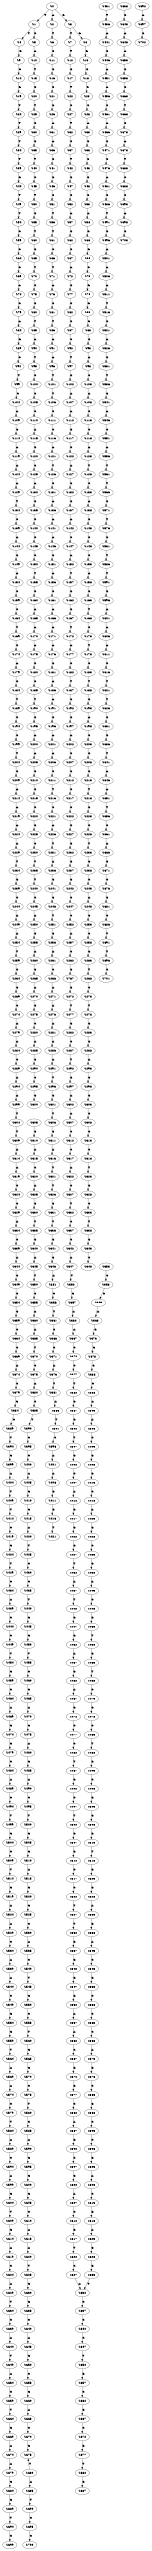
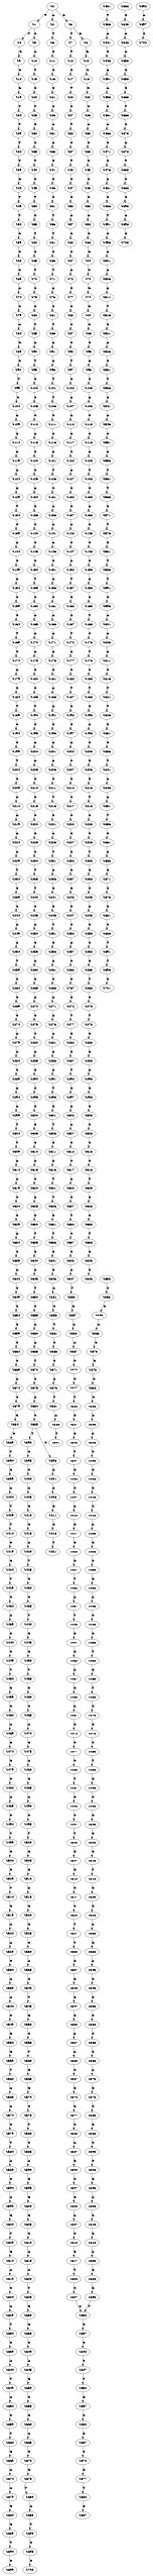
  strict digraph {
    S0
    S1
    S2
    S3
    S4
    S5
    S6
    S7
    S8
    S9
    S10
    S11
    S12
    S13
    S14
    S15
    S16
    S17
    S18
    S19
    S20
    S21
    S22
    S23
    S24
    S25
    S26
    S27
    S28
    S29
    S30
    S31
    S32
    S33
    S34
    S35
    S36
    S37
    S38
    S39
    S40
    S41
    S42
    S43
    S44
    S45
    S46
    S47
    S48
    S49
    S50
    S51
    S52
    S53
    S54
    S55
    S56
    S57
    S58
    S59
    S60
    S61
    S62
    S63
    S64
    S65
    S66
    S67
    S68
    S69
    S70
    S71
    S72
    S73
    S74
    S75
    S76
    S77
    S78
    S79
    S80
    S81
    S82
    S83
    S84
    S85
    S86
    S87
    S88
    S89
    S90
    S91
    S92
    S93
    S94
    S95
    S96
    S97
    S98
    S99
    S100
    S101
    S102
    S103
    S104
    S105
    S106
    S107
    S108
    S109
    S110
    S111
    S112
    S113
    S114
    S115
    S116
    S117
    S118
    S119
    S120
    S121
    S122
    S123
    S124
    S125
    S126
    S127
    S128
    S129
    S130
    S131
    S132
    S133
    S134
    S135
    S136
    S137
    S138
    S139
    S140
    S141
    S142
    S143
    S144
    S145
    S146
    S147
    S148
    S149
    S150
    S151
    S152
    S153
    S154
    S155
    S156
    S157
    S158
    S159
    S160
    S161
    S162
    S163
    S164
    S165
    S166
    S167
    S168
    S169
    S170
    S171
    S172
    S173
    S174
    S175
    S176
    S177
    S178
    S179
    S180
    S181
    S182
    S183
    S184
    S185
    S186
    S187
    S188
    S189
    S190
    S191
    S192
    S193
    S194
    S195
    S196
    S197
    S198
    S199
    S200
    S201
    S202
    S203
    S204
    S205
    S206
    S207
    S208
    S209
    S210
    S211
    S212
    S213
    S214
    S215
    S216
    S217
    S218
    S219
    S220
    S221
    S222
    S223
    S224
    S225
    S226
    S227
    S228
    S229
    S230
    S231
    S232
    S233
    S234
    S235
    S236
    S237
    S238
    S239
    S240
    S241
    S242
    S243
    S244
    S245
    S246
    S247
    S248
    S249
    S250
    S251
    S252
    S253
    S254
    S255
    S256
    S257
    S258
    S259
    S260
    S261
    S262
    S263
    S264
    S265
    S266
    n268 [label=S767]
    S268
    S269
    S270
    S271
    S272
    S273
    S274
    S275
    S276
    S277
    S278
    S279
    S280
    S281
    S282
    S283
    S284
    S285
    S286
    S287
    S288
    S289
    S290
    S291
    S292
    S293
    S294
    S295
    S296
    S297
    S298
    S299
    S300
    S301
    S302
    S303
    S304
    S305
    S306
    S307
    S308
    S309
    S310
    S311
    S312
    S313
    S314
    S315
    S316
    S317
    S318
    S319
    S320
    S321
    S322
    S323
    S324
    S325
    S326
    S327
    S328
    S329
    S330
    S331
    S332
    S333
    S334
    S335
    S336
    S337
    S338
    S339
    S340
    S341
    S342
    S343
    S344
    S345
    S346
    S347
    S348
    S349
    S350
    S351
    S352
    S354
    S355
    S356
    S357
    S353
    S358
    S359
    S360
    S361
    S362
    S363
    S364
    S365
    S366
    S367
    S368
    S369
    S370
    S371
    S372
    S373
    S374
    S375
    S376
    S377
    S378
    S379
    S380
    S381
    S382
    S383
    S384
    S385
    S386
    S387
    S388
    S389
    S390
    S391
    S392
    S393
    S394
    S395
    S396
    S397
    S398
    S399
    S400
    S401
    S402
    S403
    S404
    S405
    S406
    S407
    S408
    S409
    S410
    S411
    S412
    S413
    S414
    S415
    S416
    S417
    S418
    S419
    S420
    S421
    S422
    S423
    S424
    S425
    S427
    S428
    S429
    S430
    S432
    S433
    S434
    S435
    S431
    S436
    S437
    S438
    S439
    S440
    S441
    S442
    S443
    S444
    S445
    S446
    S447
    S448
    S449
    S450
    S451
    S452
    S453
    S454
    S455
    S456
    S457
    S458
    S459
    S460
    S461
    S462
    S463
    S464
    S465
    S466
    S467
    S468
    S469
    S470
    S471
    S472
    S473
    S474
    S475
    S476
    S477
    S478
    S479
    S480
    S481
    S482
    S483
    S484
    S485
    S486
    S487
    S488
    S489
    S490
    S491
    S492
    S493
    S494
    S495
    S496
    S497
    S498
    S499
    S500
    S501
    S502
    S503
    S504
    S505
    S506
    S507
    S508
    S509
    S510
    S511
    S512
    S513
    S514
    S515
    S516
    S517
    S518
    S519
    S520
    S521
    S522
    S523
    S524
    S525
    S526
    S527
    S528
    S529
    S530
    S531
    S532
    S533
    S534
    S535
    S536
    S537
    S538
    S539
    S540
    S541
    S542
    S543
    S544
    S545
    S546
    S547
    S548
    S549
    S550
    S551
    S552
    S553
    S554
    S555
    S556
    S557
    S558
    S559
    S560
    S561
    S562
    S563
    S564
    S565
    S566
    S567
    S568
    S569
    S570
    S571
    S572
    S573
    S574
    S575
    S576
    S577
    S578
    S579
    S580
    S581
    S582
    S583
    S584
    S585
    S586
    S587
    S588
    S589
    S590
    S591
    S592
    S593
    S594
    S595
    S596
    S597
    S598
    S599
    S600
    S601
    S602
    S603
    S604
    S605
    S606
    S607
    S608
    S609
    S610
    S611
    S612
    S613
    S614
    S615
    S616
    S617
    S618
    S619
    S620
    S621
    S622
    S623
    S624
    S625
    S626
    S627
    S628
    S629
    S630
    S631
    S632
    S633
    S634
    S635
    S636
    S637
    S639
    S640
    S641
    S642
    S638
    S643
    S644
    S645
    S646
    S647
    S648
    S649
    S650
    S651
    S652
    S653
    S654
    S655
    S656
    S657
    S658
    S659
    S660
    S661
    S662
    S663
    S664
    S665
    S666
    S667
    S668
    S669
    S670
    S671
    S672
    S673
    S674
    S675
    S676
    S677
    S678
    S679
    S680
    S681
    S682
    S683
    S684
    S685
    S686
    S687
    S688
    S689
    S690
    S691
    S693
    S694
    S695
    S696
    S692
    S697
    S698
    S699
    S700
    S701
    S702
    S703
    S0 -> S1 [label=T]
    S0 -> S2 [label=A]
    S0 -> S3 [label=G]
    S1 -> S4 [label=T]
    S1 -> S5 [label=C]
    S2 -> S6 [label=T]
    S3 -> S7 [label=T]
    S3 -> S8 [label=G]
    S4 -> S9 [label=G]
    S5 -> S10 [label=A]
    S6 -> S11 [label=G]
    S7 -> S12 [label=T]
    S8 -> S13 [label=G]
    S9 -> S14 [label=C]
    S10 -> S15 [label=T]
    S11 -> S16 [label=G]
    S12 -> S17 [label=G]
    S13 -> S18 [label=G]
    S14 -> S19 [label=G]
    S15 -> S20 [label=G]
    S16 -> S21 [label=C]
    S17 -> S22 [label=T]
    S18 -> S23 [label=C]
    S19 -> S24 [label=T]
    S20 -> S25 [label=T]
    S21 -> S26 [label=G]
    S22 -> S27 [label=C]
    S23 -> S28 [label=C]
    S24 -> S29 [label=T]
    S25 -> S30 [label=G]
    S26 -> S31 [label=A]
    S27 -> S32 [label=T]
    S28 -> S33 [label=A]
    S29 -> S34 [label=T]
    S30 -> S35 [label=G]
    S31 -> S36 [label=A]
    S32 -> S37 [label=C]
    S33 -> S38 [label=G]
    S34 -> S39 [label=T]
    S35 -> S40 [label=T]
    S36 -> S41 [label=C]
    S37 -> S42 [label=T]
    S38 -> S43 [label=C]
    S39 -> S44 [label=G]
    S40 -> S45 [label=C]
    S41 -> S46 [label=G]
    S42 -> S47 [label=G]
    S43 -> S48 [label=G]
    S44 -> S49 [label=T]
    S45 -> S50 [label=T]
    S46 -> S51 [label=C]
    S47 -> S52 [label=C]
    S48 -> S53 [label=G]
    S49 -> S54 [label=T]
    S50 -> S55 [label=G]
    S51 -> S56 [label=T]
    S52 -> S57 [label=A]
    S53 -> S58 [label=A]
    S54 -> S59 [label=C]
    S55 -> S60 [label=T]
    S56 -> S61 [label=T]
    S57 -> S62 [label=G]
    S58 -> S63 [label=G]
    S59 -> S64 [label=C]
    S60 -> S65 [label=G]
    S61 -> S66 [label=C]
    S62 -> S67 [label=C]
    S63 -> S68 [label=G]
    S64 -> S69 [label=C]
    S65 -> S70 [label=T]
    S66 -> S71 [label=T]
    S67 -> S72 [label=A]
    S68 -> S73 [label=C]
    S69 -> S74 [label=A]
    S70 -> S75 [label=C]
    S71 -> S76 [label=A]
    S72 -> S77 [label=G]
    S73 -> S78 [label=G]
    S74 -> S79 [label=C]
    S75 -> S80 [label=G]
    S76 -> S81 [label=C]
    S77 -> S82 [label=C]
    S78 -> S83 [label=G]
    S79 -> S84 [label=A]
    S80 -> S85 [label=T]
    S81 -> S86 [label=T]
    S82 -> S87 [label=C]
    S83 -> S88 [label=G]
    S84 -> S89 [label=G]
    S85 -> S90 [label=A]
    S86 -> S91 [label=A]
    S87 -> S92 [label=C]
    S88 -> S93 [label=G]
    S89 -> S94 [label=C]
    S90 -> S95 [label=T]
    S91 -> S96 [label=A]
    S92 -> S97 [label=T]
    S93 -> S98 [label=A]
    S94 -> S99 [label=T]
    S95 -> S100 [label=C]
    S96 -> S101 [label=T]
    S97 -> S102 [label=G]
    S98 -> S103 [label=C]
    S99 -> S104 [label=C]
    S100 -> S105 [label=C]
    S101 -> S106 [label=T]
    S102 -> S107 [label=A]
    S103 -> S108 [label=A]
    S104 -> S109 [label=A]
    S105 -> S110 [label=C]
    S106 -> S111 [label=C]
    S107 -> S112 [label=A]
    S108 -> S113 [label=C]
    S109 -> S114 [label=G]
    S110 -> S115 [label=A]
    S111 -> S116 [label=C]
    S112 -> S117 [label=G]
    S113 -> S118 [label=C]
    S114 -> S119 [label=A]
    S115 -> S120 [label=G]
    S116 -> S121 [label=A]
    S117 -> S122 [label=C]
    S118 -> S123 [label=A]
    S119 -> S124 [label=A]
    S120 -> S125 [label=C]
    S121 -> S126 [label=T]
    S122 -> S127 [label=A]
    S123 -> S128 [label=T]
    S124 -> S129 [label=A]
    S125 -> S130 [label=A]
    S126 -> S131 [label=C]
    S127 -> S132 [label=G]
    S128 -> S133 [label=C]
    S129 -> S134 [label=T]
    S130 -> S135 [label=G]
    S131 -> S136 [label=A]
    S132 -> S137 [label=G]
    S133 -> S138 [label=A]
    S134 -> S139 [label=C]
    S135 -> S140 [label=C]
    S136 -> S141 [label=A]
    S137 -> S142 [label=A]
    S138 -> S143 [label=G]
    S139 -> S144 [label=A]
    S140 -> S145 [label=C]
    S141 -> S146 [label=A]
    S142 -> S147 [label=C]
    S143 -> S148 [label=C]
    S144 -> S149 [label=G]
    S145 -> S150 [label=C]
    S146 -> S151 [label=G]
    S147 -> S152 [label=A]
    S148 -> S153 [label=C]
    S149 -> S154 [label=A]
    S150 -> S155 [label=T]
    S151 -> S156 [label=A]
    S152 -> S157 [label=T]
    S153 -> S158 [label=A]
    S154 -> S159 [label=C]
    S155 -> S160 [label=C]
    S156 -> S161 [label=C]
    S157 -> S162 [label=G]
    S158 -> S163 [label=C]
    S159 -> S164 [label=C]
    S160 -> S165 [label=A]
    S161 -> S166 [label=A]
    S162 -> S167 [label=G]
    S163 -> S168 [label=T]
    S164 -> S169 [label=T]
    S165 -> S170 [label=A]
    S166 -> S171 [label=A]
    S167 -> S172 [label=T]
    S168 -> S173 [label=C]
    S169 -> S174 [label=C]
    S170 -> S175 [label=A]
    S171 -> S176 [label=A]
    S172 -> S177 [label=A]
    S173 -> S178 [label=T]
    S174 -> S179 [label=A]
    S175 -> S180 [label=C]
    S176 -> S181 [label=G]
    S177 -> S182 [label=C]
    S178 -> S183 [label=C]
    S179 -> S184 [label=G]
    S180 -> S185 [label=C]
    S181 -> S186 [label=A]
    S182 -> S187 [label=T]
    S183 -> S188 [label=T]
    S184 -> S189 [label=T]
    S185 -> S190 [label=T]
    S186 -> S191 [label=A]
    S187 -> S192 [label=G]
    S188 -> S193 [label=G]
    S189 -> S194 [label=C]
    S190 -> S195 [label=G]
    S191 -> S196 [label=G]
    S192 -> S197 [label=G]
    S193 -> S198 [label=A]
    S194 -> S199 [label=C]
    S195 -> S200 [label=A]
    S196 -> S201 [label=A]
    S197 -> S202 [label=A]
    S198 -> S203 [label=C]
    S199 -> S204 [label=T]
    S200 -> S205 [label=A]
    S201 -> S206 [label=A]
    S202 -> S207 [label=C]
    S203 -> S208 [label=G]
    S204 -> S209 [label=G]
    S205 -> S210 [label=G]
    S206 -> S211 [label=C]
    S207 -> S212 [label=G]
    S208 -> S213 [label=G]
    S209 -> S214 [label=A]
    S210 -> S215 [label=G]
    S211 -> S216 [label=T]
    S212 -> S217 [label=C]
    S213 -> S218 [label=T]
    S214 -> S219 [label=A]
    S215 -> S220 [label=C]
    S216 -> S221 [label=C]
    S217 -> S222 [label=C]
    S218 -> S223 [label=G]
    S219 -> S224 [label=A]
    S220 -> S225 [label=G]
    S221 -> S226 [label=A]
    S222 -> S227 [label=G]
    S223 -> S228 [label=C]
    S224 -> S229 [label=A]
    S225 -> S230 [label=C]
    S226 -> S231 [label=T]
    S227 -> S232 [label=G]
    S228 -> S233 [label=T]
    S229 -> S234 [label=T]
    S230 -> S235 [label=T]
    S231 -> S236 [label=A]
    S232 -> S237 [label=G]
    S233 -> S238 [label=G]
    S234 -> S239 [label=G]
    S235 -> S240 [label=T]
    S236 -> S241 [label=G]
    S237 -> S242 [label=G]
    S238 -> S243 [label=C]
    S239 -> S244 [label=C]
    S240 -> S245 [label=C]
    S241 -> S246 [label=G]
    S242 -> S247 [label=C]
    S243 -> S248 [label=A]
    S244 -> S249 [label=A]
    S245 -> S250 [label=A]
    S246 -> S251 [label=T]
    S247 -> S252 [label=C]
    S248 -> S253 [label=G]
    S249 -> S254 [label=A]
    S250 -> S255 [label=G]
    S251 -> S256 [label=G]
    S252 -> S257 [label=A]
    S253 -> S258 [label=C]
    S254 -> S259 [label=T]
    S255 -> S260 [label=A]
    S256 -> S261 [label=A]
    S257 -> S262 [label=C]
    S258 -> S263 [label=G]
    S259 -> S264 [label=C]
    S260 -> S265 [label=G]
    S261 -> S266 [label=C]
    S262 -> n268 [label=G]
    S263 -> S268 [label=T]
    S264 -> S269 [label=G]
    S265 -> S270 [label=A]
    S266 -> S271 [label=A]
    n268 -> S272 [label=G]
    S268 -> S273 [label=C]
    S269 -> S274 [label=C]
    S270 -> S275 [label=G]
    S271 -> S276 [label=A]
    S272 -> S277 [label=T]
    S273 -> S278 [label=T]
    S274 -> S279 [label=A]
    S275 -> S280 [label=C]
    S276 -> S281 [label=A]
    S277 -> S282 [label=G]
    S278 -> S283 [label=G]
    S279 -> S284 [label=A]
    S280 -> S285 [label=A]
    S281 -> S286 [label=A]
    S282 -> S287 [label=C]
    S283 -> S288 [label=G]
    S284 -> S289 [label=C]
    S285 -> S290 [label=G]
    S286 -> S291 [label=A]
    S287 -> S292 [label=T]
    S288 -> S293 [label=A]
    S289 -> S294 [label=A]
    S290 -> S295 [label=C]
    S291 -> S296 [label=T]
    S292 -> S297 [label=G]
    S293 -> S298 [label=G]
    S294 -> S299 [label=A]
    S295 -> S300 [label=G]
    S296 -> S301 [label=G]
    S297 -> S302 [label=A]
    S298 -> S303 [label=G]
    S299 -> S304 [label=T]
+   S300 -> S305 [label=G]
    S301 -> S306 [label=T]
    S302 -> S307 [label=A]
    S303 -> S308 [label=C]
    S304 -> S309 [label=T]
    S305 -> S310 [label=G]
    S306 -> S311 [label=G]
    S307 -> S312 [label=C]
    S308 -> S313 [label=C]
    S309 -> S314 [label=A]
    S310 -> S315 [label=A]
    S311 -> S316 [label=A]
    S312 -> S317 [label=C]
    S313 -> S318 [label=C]
    S314 -> S319 [label=A]
    S315 -> S320 [label=C]
    S316 -> S321 [label=T]
    S317 -> S322 [label=A]
    S318 -> S323 [label=T]
    S319 -> S324 [label=C]
    S320 -> S325 [label=A]
    S321 -> S326 [label=T]
    S322 -> S327 [label=C]
    S323 -> S328 [label=G]
    S324 -> S329 [label=C]
    S325 -> S330 [label=G]
    S326 -> S331 [label=G]
    S327 -> S332 [label=T]
    S328 -> S333 [label=C]
    S329 -> S334 [label=A]
    S330 -> S335 [label=T]
    S331 -> S336 [label=T]
    S332 -> S337 [label=C]
    S333 -> S338 [label=T]
    S334 -> S339 [label=C]
    S335 -> S340 [label=G]
    S336 -> S341 [label=G]
    S337 -> S342 [label=C]
    S338 -> S343 [label=G]
    S339 -> S344 [label=A]
    S340 -> S345 [label=A]
    S341 -> S346 [label=G]
    S342 -> S347 [label=A]
    S343 -> S348 [label=C]
    S344 -> S349 [label=C]
    S345 -> S350 [label=T]
    S346 -> S351 [label=A]
    S347 -> S352 [label=T]
    S349 -> S354 [label=C]
    S350 -> S355 [label=C]
    S351 -> S356 [label=C]
    S352 -> S357 [label=G]
    S354 -> S359 [label=G]
    S355 -> S360 [label=A]
    S356 -> S361 [label=T]
    S357 -> S362 [label=A]
    S353 -> S358 [label=C]
    S358 -> S363 [label=C]
    S359 -> S364 [label=C]
    S360 -> S365 [label=A]
    S361 -> S366 [label=C]
    S362 -> S367 [label=A]
    S363 -> S368 [label=A]
    S364 -> S369 [label=C]
    S365 -> S370 [label=T]
    S366 -> S371 [label=C]
    S367 -> S372 [label=C]
    S368 -> S373 [label=G]
    S369 -> S374 [label=A]
    S370 -> S375 [label=C]
    S371 -> S376 [label=A]
    S372 -> S377 [label=C]
    S373 -> S378 [label=G]
    S374 -> S379 [label=C]
    S375 -> S380 [label=A]
    S376 -> S381 [label=T]
    S377 -> S382 [label=T]
    S378 -> S383 [label=G]
    S379 -> S384 [label=G]
    S380 -> S385 [label=C]
    S381 -> S386 [label=A]
    S382 -> S387 [label=G]
    S383 -> S388 [label=C]
    S384 -> S389 [label=C]
    S385 -> S390 [label=T]
    S386 -> S391 [label=T]
    S387 -> S392 [label=G]
    S388 -> S393 [label=A]
    S389 -> S394 [label=T]
    S390 -> S395 [label=C]
-   S391 -> S396 [label=C]
+   S385 -> S396 [label=C]
    S392 -> S397 [label=T]
    S393 -> S398 [label=A]
    S394 -> S399 [label=G]
    S395 -> S400 [label=C]
    S396 -> S401 [label=A]
    S397 -> S402 [label=G]
    S398 -> S403 [label=C]
    S399 -> S404 [label=A]
    S400 -> S405 [label=A]
    S401 -> S406 [label=A]
    S402 -> S407 [label=C]
    S403 -> S408 [label=G]
    S404 -> S409 [label=T]
    S405 -> S410 [label=G]
    S406 -> S411 [label=G]
    S407 -> S412 [label=A]
    S408 -> S413 [label=G]
    S409 -> S414 [label=T]
    S410 -> S415 [label=G]
    S411 -> S416 [label=G]
    S412 -> S417 [label=G]
    S413 -> S418 [label=C]
    S414 -> S419 [label=C]
    S415 -> S420 [label=A]
    S416 -> S421 [label=T]
    S417 -> S422 [label=G]
    S418 -> S423 [label=A]
    S419 -> S424 [label=G]
    S420 -> S425 [label=T]
    S422 -> S427 [label=G]
    S423 -> S428 [label=G]
    S424 -> S429 [label=T]
    S425 -> S430 [label=C]
    S427 -> S432 [label=T]
    S428 -> S433 [label=C]
    S429 -> S434 [label=C]
    S430 -> S435 [label=C]
    S432 -> S437 [label=A]
    S433 -> S438 [label=G]
    S434 -> S439 [label=A]
    S435 -> S440 [label=T]
    S431 -> S436 [label=T]
    S436 -> S441 [label=A]
    S437 -> S442 [label=T]
    S438 -> S443 [label=A]
    S439 -> S444 [label=C]
    S440 -> S445 [label=G]
    S441 -> S446 [label=C]
    S442 -> S447 [label=G]
    S443 -> S448 [label=C]
    S444 -> S449 [label=C]
    S445 -> S450 [label=G]
    S446 -> S451 [label=A]
    S447 -> S452 [label=G]
    S448 -> S453 [label=G]
    S449 -> S454 [label=T]
    S450 -> S455 [label=T]
    S451 -> S456 [label=A]
    S452 -> S457 [label=A]
    S453 -> S458 [label=T]
    S454 -> S459 [label=G]
    S455 -> S460 [label=C]
    S456 -> S461 [label=C]
    S457 -> S462 [label=G]
    S458 -> S463 [label=G]
    S459 -> S464 [label=C]
    S460 -> S465 [label=C]
    S461 -> S466 [label=A]
    S462 -> S467 [label=A]
    S463 -> S468 [label=T]
    S464 -> S469 [label=A]
    S465 -> S470 [label=A]
    S466 -> S471 [label=G]
    S467 -> S472 [label=G]
    S468 -> S473 [label=C]
    S469 -> S474 [label=G]
    S470 -> S475 [label=G]
    S471 -> S476 [label=C]
    S472 -> S477 [label=C]
    S473 -> S478 [label=G]
    S474 -> S479 [label=G]
    S475 -> S480 [label=A]
    S476 -> S481 [label=A]
    S477 -> S482 [label=C]
    S478 -> S483 [label=C]
    S479 -> S484 [label=C]
    S480 -> S485 [label=G]
    S481 -> S486 [label=C]
    S482 -> S487 [label=T]
    S483 -> S488 [label=T]
    S484 -> S489 [label=A]
    S485 -> S490 [label=A]
    S486 -> S491 [label=T]
    S487 -> S492 [label=G]
    S488 -> S493 [label=G]
    S489 -> S494 [label=C]
    S490 -> S495 [label=C]
    S491 -> S496 [label=G]
    S492 -> S497 [label=C]
    S493 -> S498 [label=C]
    S494 -> S499 [label=T]
    S495 -> S500 [label=T]
    S496 -> S501 [label=A]
    S497 -> S502 [label=T]
    S498 -> S503 [label=G]
    S499 -> S504 [label=G]
    S500 -> S505 [label=G]
    S501 -> S506 [label=A]
    S502 -> S507 [label=G]
    S503 -> S508 [label=G]
    S504 -> S509 [label=C]
    S505 -> S510 [label=G]
    S506 -> S511 [label=A]
    S507 -> S512 [label=G]
    S508 -> S513 [label=G]
    S509 -> S514 [label=T]
    S510 -> S515 [label=A]
    S511 -> S516 [label=T]
    S512 -> S517 [label=C]
    S513 -> S518 [label=T]
    S514 -> S519 [label=G]
    S515 -> S520 [label=G]
    S516 -> S521 [label=G]
    S517 -> S522 [label=C]
    S518 -> S523 [label=G]
    S519 -> S524 [label=A]
    S520 -> S525 [label=G]
    S521 -> S526 [label=A]
    S522 -> S527 [label=T]
    S523 -> S528 [label=G]
    S524 -> S529 [label=A]
    S525 -> S530 [label=C]
    S526 -> S531 [label=G]
    S527 -> S532 [label=T]
    S528 -> S533 [label=A]
    S529 -> S534 [label=C]
    S530 -> S535 [label=A]
    S531 -> S536 [label=T]
    S532 -> S537 [label=G]
    S533 -> S538 [label=G]
    S534 -> S539 [label=A]
    S535 -> S540 [label=C]
    S536 -> S541 [label=G]
    S537 -> S542 [label=G]
    S538 -> S543 [label=A]
    S539 -> S544 [label=A]
    S540 -> S545 [label=T]
    S541 -> S546 [label=A]
    S542 -> S547 [label=G]
    S543 -> S548 [label=C]
    S544 -> S549 [label=C]
    S545 -> S550 [label=G]
    S546 -> S551 [label=C]
    S547 -> S552 [label=G]
    S548 -> S553 [label=G]
    S549 -> S554 [label=G]
    S550 -> S555 [label=C]
    S551 -> S556 [label=A]
    S552 -> S557 [label=A]
    S553 -> S558 [label=C]
    S554 -> S559 [label=G]
    S555 -> S560 [label=T]
    S556 -> S561 [label=T]
    S557 -> S562 [label=A]
    S558 -> S563 [label=C]
    S559 -> S564 [label=T]
    S560 -> S565 [label=G]
    S561 -> S566 [label=T]
    S562 -> S567 [label=C]
    S563 -> S568 [label=C]
    S564 -> S569 [label=A]
    S565 -> S570 [label=G]
    S566 -> S571 [label=G]
    S567 -> S572 [label=G]
    S568 -> S573 [label=A]
    S569 -> S574 [label=A]
    S570 -> S575 [label=C]
    S571 -> S576 [label=T]
    S572 -> S577 [label=G]
    S573 -> S578 [label=G]
    S574 -> S579 [label=C]
    S575 -> S580 [label=T]
    S576 -> S581 [label=G]
    S577 -> S582 [label=C]
    S578 -> S583 [label=C]
    S579 -> S584 [label=T]
    S580 -> S585 [label=C]
    S581 -> S586 [label=T]
    S582 -> S587 [label=A]
    S583 -> S588 [label=G]
    S584 -> S589 [label=A]
    S585 -> S590 [label=A]
    S586 -> S591 [label=T]
    S587 -> S592 [label=G]
    S588 -> S593 [label=C]
    S589 -> S594 [label=C]
    S590 -> S595 [label=G]
    S591 -> S596 [label=G]
    S592 -> S597 [label=C]
    S593 -> S598 [label=C]
    S594 -> S599 [label=A]
    S595 -> S600 [label=G]
    S596 -> S601 [label=A]
    S597 -> S602 [label=G]
    S598 -> S603 [label=G]
    S599 -> S604 [label=G]
    S600 -> S605 [label=G]
    S601 -> S606 [label=A]
    S602 -> S607 [label=A]
    S603 -> S608 [label=A]
    S604 -> S609 [label=T]
    S605 -> S610 [label=C]
    S606 -> S611 [label=A]
    S607 -> S612 [label=C]
    S608 -> S613 [label=C]
    S609 -> S614 [label=G]
    S610 -> S615 [label=A]
    S611 -> S616 [label=C]
    S612 -> S617 [label=G]
    S613 -> S618 [label=G]
    S614 -> S619 [label=A]
    S615 -> S620 [label=A]
    S616 -> S621 [label=T]
    S617 -> S622 [label=T]
    S618 -> S623 [label=A]
    S619 -> S624 [label=C]
    S620 -> S625 [label=T]
    S621 -> S626 [label=T]
    S622 -> S627 [label=C]
    S623 -> S628 [label=G]
    S624 -> S629 [label=A]
    S625 -> S630 [label=G]
    S626 -> S631 [label=G]
    S627 -> S632 [label=A]
    S628 -> S633 [label=G]
    S629 -> S634 [label=T]
    S630 -> S635 [label=G]
    S631 -> S636 [label=G]
    S632 -> S637 [label=C]
    S633 -> S632 [label=T]
    S634 -> S639 [label=C]
    S635 -> S640 [label=C]
    S636 -> S641 [label=T]
    S637 -> S642 [label=C]
    S639 -> S644 [label=A]
    S640 -> S645 [label=A]
    S641 -> S646 [label=A]
    S642 -> S647 [label=C]
    S638 -> S643 [label=G]
    S643 -> S648 [label=A]
    S644 -> S649 [label=T]
    S645 -> S650 [label=G]
    S646 -> S651 [label=A]
    S647 -> S652 [label=T]
    S648 -> S653 [label=A]
    S649 -> S654 [label=A]
    S650 -> S655 [label=C]
    S651 -> S656 [label=T]
    S652 -> S657 [label=G]
    S653 -> S658 [label=G]
    S654 -> S659 [label=C]
    S655 -> S660 [label=G]
    S656 -> S661 [label=C]
    S657 -> S662 [label=C]
    S658 -> S663 [label=G]
    S659 -> S664 [label=T]
    S660 -> S665 [label=A]
    S661 -> S666 [label=A]
    S662 -> S667 [label=G]
    S663 -> S668 [label=T]
    S664 -> S669 [label=G]
    S665 -> S670 [label=C]
    S666 -> S671 [label=G]
    S667 -> S672 [label=C]
    S668 -> S673 [label=G]
    S669 -> S674 [label=A]
    S670 -> S675 [label=G]
    S671 -> S676 [label=C]
    S672 -> S677 [label=G]
    S673 -> S678 [label=A]
    S674 -> S679 [label=A]
-   S680 -> S675 [label=T]
+   S675 -> S680 [label=T]
    S676 -> S681 [label=G]
    S677 -> S682 [label=T]
    S678 -> S683 [label=T]
    S679 -> S684 [label=G]
    S680 -> S685 [label=A]
    S681 -> S686 [label=C]
    S682 -> S687 [label=G]
    S683 -> S688 [label=C]
    S684 -> S689 [label=G]
    S685 -> S690 [label=T]
    S686 -> S691 [label=T]
    S688 -> S693 [label=C]
    S689 -> S694 [label=T]
    S690 -> S695 [label=C]
    S691 -> S696 [label=T]
    S693 -> S698 [label=A]
    S694 -> S699 [label=C]
    S695 -> S700 [label=C]
    S696 -> S701 [label=C]
    S692 -> S697 [label=A]
    S697 -> S702 [label=G]
    S698 -> S703 [label=G]
  }
